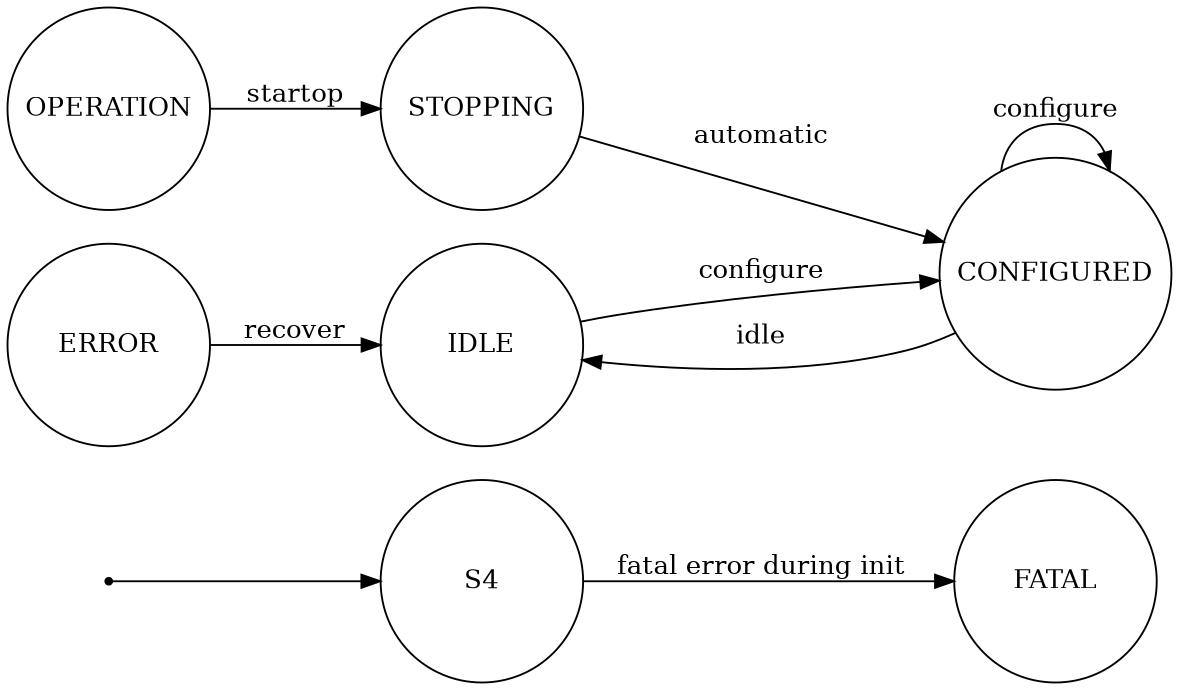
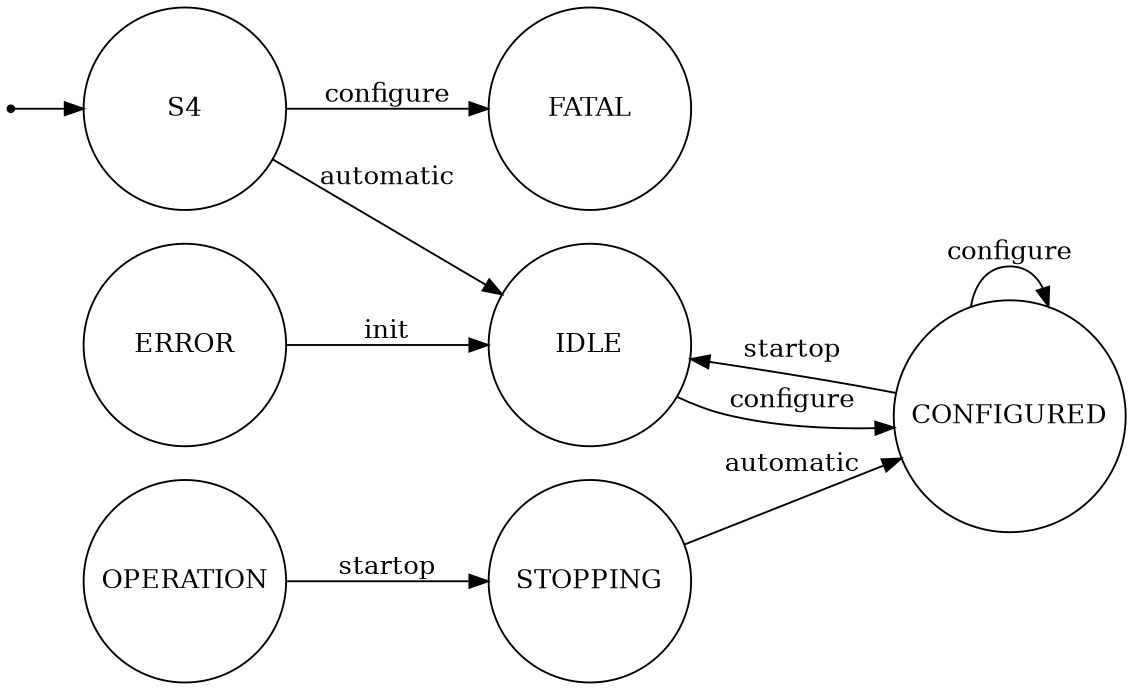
  digraph {
    rankdir=LR
    node [shape=circle]
    qi [shape=point]
    n2 [label=S4 width=1.5]
    IDLE [width=1.5]
    FATAL [width=1.5]
    CONFIGURED [width=1.5]
    OPERATION [width=1.5]
    STOPPING [width=1.5]
    ERROR [width=1.5]
    qi -> n2
-   n2 -> FATAL [label="fatal error during init"]
+   n2 -> IDLE [label=automatic]
+   n2 -> FATAL [label=configure]
    IDLE -> CONFIGURED [label=configure]
-   CONFIGURED -> IDLE [label=idle]
+   CONFIGURED -> IDLE [label=startop]
    CONFIGURED -> CONFIGURED [label=configure]
    OPERATION -> STOPPING [label=startop]
    STOPPING -> CONFIGURED [label=automatic]
-   ERROR -> IDLE [label=recover]
+   ERROR -> IDLE [label=init]
  }
